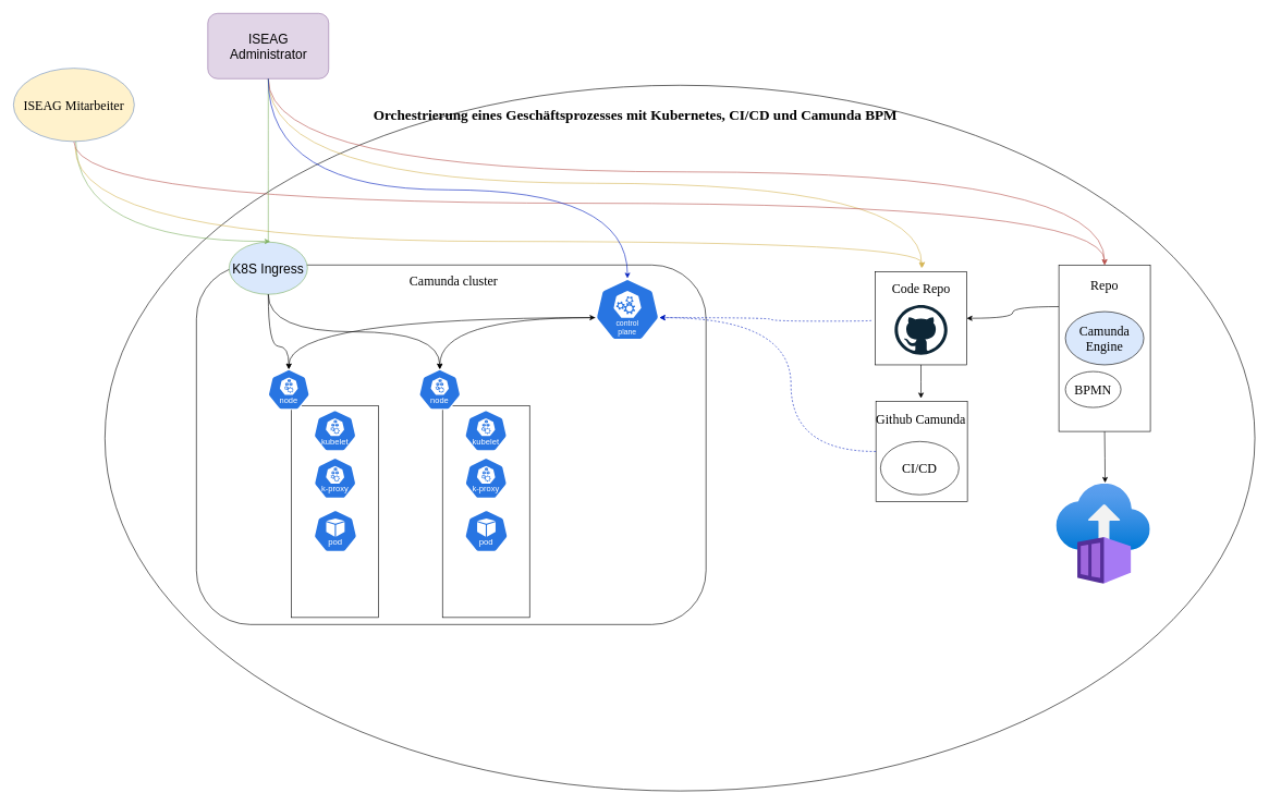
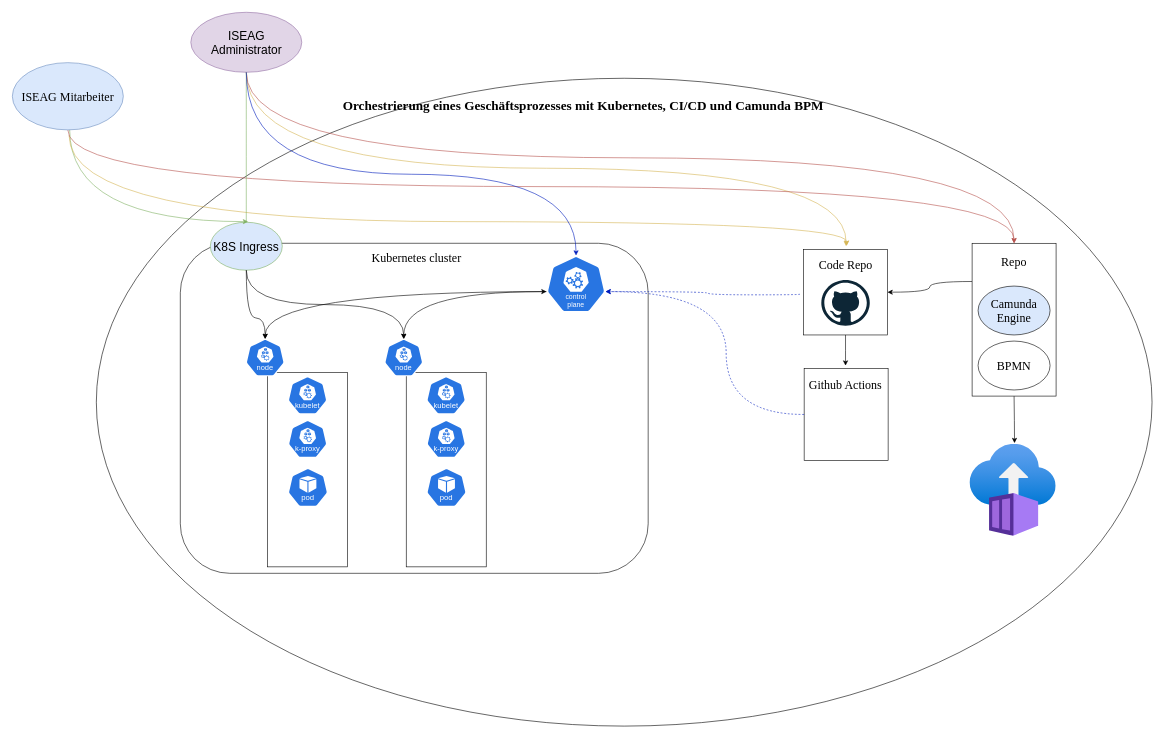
  <mxCell id="0" />
  <mxCell id="1" parent="0" />
  <mxCell id="2" value="" style="group;fontFamily=Comic Sans MS;" vertex="1" connectable="0" parent="1"><mxGeometry x="160" y="130" width="1760" height="1080" as="geometry" /></mxCell>
  <mxCell id="3" value="" style="ellipse;whiteSpace=wrap;html=1;movable=1;resizable=1;rotatable=1;deletable=1;editable=1;locked=0;connectable=1;fontFamily=Comic Sans MS;" vertex="1" parent="2"><mxGeometry width="1760" height="1080.0" as="geometry" /></mxCell>
  <mxCell id="4" value="&lt;font style=&quot;font-size: 22px;&quot;&gt;&lt;b&gt;&lt;br&gt;&lt;/b&gt;&lt;/font&gt;&lt;div style=&quot;line-height: 19px; white-space: pre; font-size: 22px;&quot;&gt;&lt;div&gt;&lt;font style=&quot;font-size: 22px;&quot;&gt;&lt;b&gt;Orchestrierung eines Geschäftsprozesses mit Kubernetes, CI/CD und Camunda BPM&lt;/b&gt;&lt;/font&gt;&lt;/div&gt;&lt;/div&gt;&lt;font style=&quot;font-size: 22px;&quot;&gt;&lt;br&gt;&lt;/font&gt;" style="text;html=1;align=center;verticalAlign=middle;whiteSpace=wrap;rounded=0;movable=1;resizable=1;rotatable=1;deletable=1;editable=1;locked=0;connectable=1;fontFamily=Comic Sans MS;" vertex="1" parent="2"><mxGeometry x="782" y="29.226" width="60" height="30.566" as="geometry" /></mxCell>
  <mxCell id="5" value="" style="group;fontFamily=Comic Sans MS;" vertex="1" connectable="0" parent="2"><mxGeometry x="140" y="244.528" width="780" height="580.755" as="geometry" /></mxCell>
  <mxCell id="6" value="" style="rounded=1;whiteSpace=wrap;html=1;movable=1;resizable=1;rotatable=1;deletable=1;editable=1;locked=0;connectable=1;fontFamily=Comic Sans MS;" vertex="1" parent="5"><mxGeometry y="30.566" width="780.0" height="550.189" as="geometry" /></mxCell>
  <mxCell id="7" value="" style="aspect=fixed;sketch=0;html=1;dashed=0;whitespace=wrap;verticalLabelPosition=bottom;verticalAlign=top;fillColor=#2875E2;strokeColor=#ffffff;points=[[0.005,0.63,0],[0.1,0.2,0],[0.9,0.2,0],[0.5,0,0],[0.995,0.63,0],[0.72,0.99,0],[0.5,1,0],[0.28,0.99,0]];shape=mxgraph.kubernetes.icon2;kubernetesLabel=1;prIcon=control_plane;fontFamily=Comic Sans MS;" vertex="1" parent="5"><mxGeometry x="610" y="50.943" width="99.47" height="95.491" as="geometry" /></mxCell>
- <mxCell id="8" value="&lt;font style=&quot;font-size: 20px;&quot;&gt;Camunda cluster&lt;/font&gt;&lt;div style=&quot;font-size: 20px;&quot;&gt;&lt;br&gt;&lt;/div&gt;" style="text;html=1;align=center;verticalAlign=middle;whiteSpace=wrap;rounded=0;strokeWidth=5;movable=1;resizable=1;rotatable=1;deletable=1;editable=1;locked=0;connectable=1;fontFamily=Comic Sans MS;" vertex="1" parent="5"><mxGeometry x="299.0" y="50.943" width="190" height="30.566" as="geometry" /></mxCell>
+ <mxCell id="8" value="&lt;font style=&quot;font-size: 20px;&quot;&gt;Kubernetes cluster&lt;/font&gt;&lt;div style=&quot;font-size: 20px;&quot;&gt;&lt;br&gt;&lt;/div&gt;" style="text;html=1;align=center;verticalAlign=middle;whiteSpace=wrap;rounded=0;strokeWidth=5;movable=1;resizable=1;rotatable=1;deletable=1;editable=1;locked=0;connectable=1;fontFamily=Comic Sans MS;" vertex="1" parent="5"><mxGeometry x="299.0" y="50.943" width="190" height="30.566" as="geometry" /></mxCell>
  <mxCell id="9" value="" style="group;fontFamily=Comic Sans MS;" vertex="1" connectable="0" parent="5"><mxGeometry x="340" y="190" width="190" height="380" as="geometry" /></mxCell>
  <mxCell id="10" value="" style="rounded=0;whiteSpace=wrap;html=1;fontFamily=Comic Sans MS;" vertex="1" parent="9"><mxGeometry x="36.64" y="55.88" width="133.36" height="324.12" as="geometry" /></mxCell>
  <mxCell id="11" value="" style="aspect=fixed;sketch=0;html=1;dashed=0;whitespace=wrap;verticalLabelPosition=bottom;verticalAlign=top;fillColor=#2875E2;strokeColor=#ffffff;points=[[0.005,0.63,0],[0.1,0.2,0],[0.9,0.2,0],[0.5,0,0],[0.995,0.63,0],[0.72,0.99,0],[0.5,1,0],[0.28,0.99,0]];shape=mxgraph.kubernetes.icon2;kubernetesLabel=1;prIcon=kubelet;fontFamily=Comic Sans MS;" vertex="1" parent="9"><mxGeometry x="70.133" y="62.396" width="65.997" height="63.351" as="geometry" /></mxCell>
  <mxCell id="12" value="" style="aspect=fixed;sketch=0;html=1;dashed=0;whitespace=wrap;verticalLabelPosition=bottom;verticalAlign=top;fillColor=#2875E2;strokeColor=#ffffff;points=[[0.005,0.63,0],[0.1,0.2,0],[0.9,0.2,0],[0.5,0,0],[0.995,0.63,0],[0.72,0.99,0],[0.5,1,0],[0.28,0.99,0]];shape=mxgraph.kubernetes.icon2;kubernetesLabel=1;prIcon=k_proxy;fontFamily=Comic Sans MS;" vertex="1" parent="9"><mxGeometry x="70.514" y="135.469" width="65.619" height="63" as="geometry" /></mxCell>
  <mxCell id="13" value="" style="aspect=fixed;sketch=0;html=1;dashed=0;whitespace=wrap;verticalLabelPosition=bottom;verticalAlign=top;fillColor=#2875E2;strokeColor=#ffffff;points=[[0.005,0.63,0],[0.1,0.2,0],[0.9,0.2,0],[0.5,0,0],[0.995,0.63,0],[0.72,0.99,0],[0.5,1,0],[0.28,0.99,0]];shape=mxgraph.kubernetes.icon2;kubernetesLabel=1;prIcon=node;fontFamily=Comic Sans MS;" vertex="1" parent="9"><mxGeometry width="64.989" height="62.392" as="geometry" /></mxCell>
  <mxCell id="14" value="" style="aspect=fixed;sketch=0;html=1;dashed=0;whitespace=wrap;verticalLabelPosition=bottom;verticalAlign=top;fillColor=#2875E2;strokeColor=#ffffff;points=[[0.005,0.63,0],[0.1,0.2,0],[0.9,0.2,0],[0.5,0,0],[0.995,0.63,0],[0.72,0.99,0],[0.5,1,0],[0.28,0.99,0]];shape=mxgraph.kubernetes.icon2;kubernetesLabel=1;prIcon=pod;fontFamily=Comic Sans MS;" vertex="1" parent="9"><mxGeometry x="70.14" y="215.47" width="67.24" height="64.53" as="geometry" /></mxCell>
  <mxCell id="15" value="" style="shape=image;html=1;verticalAlign=top;verticalLabelPosition=bottom;labelBackgroundColor=#ffffff;imageAspect=0;aspect=fixed;image=https://cdn1.iconfinder.com/data/icons/unicons-line-vol-3/24/docker-128.png;fontFamily=Comic Sans MS;" vertex="1" parent="9"><mxGeometry x="72.01" y="294.878" width="72" height="72" as="geometry" /></mxCell>
  <mxCell id="16" style="edgeStyle=orthogonalEdgeStyle;rounded=0;orthogonalLoop=1;jettySize=auto;html=1;exitX=0.5;exitY=0;exitDx=0;exitDy=0;exitPerimeter=0;entryX=0.005;entryY=0.63;entryDx=0;entryDy=0;entryPerimeter=0;curved=1;startArrow=classic;startFill=1;fontFamily=Comic Sans MS;" edge="1" parent="5" source="13" target="7"><mxGeometry relative="1" as="geometry" /></mxCell>
  <mxCell id="17" value="&lt;font style=&quot;font-size: 20px;&quot;&gt;K8S Ingress&lt;/font&gt;" style="ellipse;whiteSpace=wrap;html=1;fillColor=#dae8fc;strokeColor=#82b366;" vertex="1" parent="5"><mxGeometry x="50" y="-4.528" width="120" height="80" as="geometry" /></mxCell>
  <mxCell id="18" style="edgeStyle=orthogonalEdgeStyle;rounded=0;orthogonalLoop=1;jettySize=auto;html=1;exitX=0.5;exitY=1;exitDx=0;exitDy=0;entryX=0.5;entryY=0;entryDx=0;entryDy=0;entryPerimeter=0;curved=1;" edge="1" parent="5" source="17" target="13"><mxGeometry relative="1" as="geometry" /></mxCell>
  <mxCell id="19" value="" style="group;fontFamily=Comic Sans MS;" vertex="1" connectable="0" parent="5"><mxGeometry x="109" y="190.0" width="190" height="380" as="geometry" /></mxCell>
  <mxCell id="20" value="" style="rounded=0;whiteSpace=wrap;html=1;fontFamily=Comic Sans MS;" vertex="1" parent="19"><mxGeometry x="36.64" y="55.88" width="133.36" height="324.12" as="geometry" /></mxCell>
  <mxCell id="21" value="" style="aspect=fixed;sketch=0;html=1;dashed=0;whitespace=wrap;verticalLabelPosition=bottom;verticalAlign=top;fillColor=#2875E2;strokeColor=#ffffff;points=[[0.005,0.63,0],[0.1,0.2,0],[0.9,0.2,0],[0.5,0,0],[0.995,0.63,0],[0.72,0.99,0],[0.5,1,0],[0.28,0.99,0]];shape=mxgraph.kubernetes.icon2;kubernetesLabel=1;prIcon=kubelet;fontFamily=Comic Sans MS;" vertex="1" parent="19"><mxGeometry x="70.133" y="62.396" width="65.997" height="63.351" as="geometry" /></mxCell>
  <mxCell id="22" value="" style="aspect=fixed;sketch=0;html=1;dashed=0;whitespace=wrap;verticalLabelPosition=bottom;verticalAlign=top;fillColor=#2875E2;strokeColor=#ffffff;points=[[0.005,0.63,0],[0.1,0.2,0],[0.9,0.2,0],[0.5,0,0],[0.995,0.63,0],[0.72,0.99,0],[0.5,1,0],[0.28,0.99,0]];shape=mxgraph.kubernetes.icon2;kubernetesLabel=1;prIcon=k_proxy;fontFamily=Comic Sans MS;" vertex="1" parent="19"><mxGeometry x="70.514" y="135.469" width="65.619" height="63" as="geometry" /></mxCell>
  <mxCell id="23" value="" style="aspect=fixed;sketch=0;html=1;dashed=0;whitespace=wrap;verticalLabelPosition=bottom;verticalAlign=top;fillColor=#2875E2;strokeColor=#ffffff;points=[[0.005,0.63,0],[0.1,0.2,0],[0.9,0.2,0],[0.5,0,0],[0.995,0.63,0],[0.72,0.99,0],[0.5,1,0],[0.28,0.99,0]];shape=mxgraph.kubernetes.icon2;kubernetesLabel=1;prIcon=node;fontFamily=Comic Sans MS;" vertex="1" parent="19"><mxGeometry width="64.989" height="62.392" as="geometry" /></mxCell>
  <mxCell id="24" value="" style="aspect=fixed;sketch=0;html=1;dashed=0;whitespace=wrap;verticalLabelPosition=bottom;verticalAlign=top;fillColor=#2875E2;strokeColor=#ffffff;points=[[0.005,0.63,0],[0.1,0.2,0],[0.9,0.2,0],[0.5,0,0],[0.995,0.63,0],[0.72,0.99,0],[0.5,1,0],[0.28,0.99,0]];shape=mxgraph.kubernetes.icon2;kubernetesLabel=1;prIcon=pod;fontFamily=Comic Sans MS;" vertex="1" parent="19"><mxGeometry x="70.14" y="215.47" width="67.24" height="64.53" as="geometry" /></mxCell>
  <mxCell id="25" value="" style="shape=image;html=1;verticalAlign=top;verticalLabelPosition=bottom;labelBackgroundColor=#ffffff;imageAspect=0;aspect=fixed;image=https://cdn1.iconfinder.com/data/icons/unicons-line-vol-3/24/docker-128.png;fontFamily=Comic Sans MS;" vertex="1" parent="19"><mxGeometry x="72.01" y="294.878" width="72" height="72" as="geometry" /></mxCell>
  <mxCell id="26" style="edgeStyle=orthogonalEdgeStyle;rounded=0;orthogonalLoop=1;jettySize=auto;html=1;exitX=0.005;exitY=0.63;exitDx=0;exitDy=0;exitPerimeter=0;entryX=0.5;entryY=0;entryDx=0;entryDy=0;entryPerimeter=0;curved=1;" edge="1" parent="5" source="7" target="23"><mxGeometry relative="1" as="geometry" /></mxCell>
  <mxCell id="27" style="edgeStyle=orthogonalEdgeStyle;rounded=0;orthogonalLoop=1;jettySize=auto;html=1;exitX=0.5;exitY=1;exitDx=0;exitDy=0;entryX=0.5;entryY=0;entryDx=0;entryDy=0;entryPerimeter=0;curved=1;" edge="1" parent="5" source="17" target="23"><mxGeometry relative="1" as="geometry"><Array as="points"><mxPoint x="110" y="155" /><mxPoint x="142" y="155" /></Array></mxGeometry></mxCell>
  <mxCell id="28" style="edgeStyle=orthogonalEdgeStyle;rounded=0;orthogonalLoop=1;jettySize=auto;html=1;exitX=0;exitY=0.25;exitDx=0;exitDy=0;entryX=1;entryY=0.5;entryDx=0;entryDy=0;curved=1;fontFamily=Comic Sans MS;" edge="1" parent="2" source="38" target="34"><mxGeometry relative="1" as="geometry" /></mxCell>
  <mxCell id="29" value="" style="group;fontFamily=Comic Sans MS;" vertex="1" connectable="0" parent="2"><mxGeometry x="1174" y="473.868" width="150" height="163.019" as="geometry" /></mxCell>
  <mxCell id="30" value="&lt;div&gt;&lt;br&gt;&lt;/div&gt;" style="rounded=0;whiteSpace=wrap;html=1;fontFamily=Comic Sans MS;" vertex="1" parent="29"><mxGeometry x="6" y="10.189" width="140" height="152.83" as="geometry" /></mxCell>
- <mxCell id="31" value="&lt;font style=&quot;font-size: 20px;&quot;&gt;CI/CD&lt;/font&gt;" style="ellipse;whiteSpace=wrap;html=1;fontFamily=Comic Sans MS;" vertex="1" parent="29"><mxGeometry x="13" y="71.321" width="120" height="81.509" as="geometry" /></mxCell>
- <mxCell id="32" value="&lt;font style=&quot;font-size: 20px;&quot;&gt;Github Camunda&lt;/font&gt;" style="text;html=1;align=center;verticalAlign=middle;whiteSpace=wrap;rounded=0;fontFamily=Comic Sans MS;" vertex="1" parent="29"><mxGeometry width="150" height="71.321" as="geometry" /></mxCell>
+ <mxCell id="32" value="&lt;font style=&quot;font-size: 20px;&quot;&gt;Github Actions&lt;/font&gt;" style="text;html=1;align=center;verticalAlign=middle;whiteSpace=wrap;rounded=0;fontFamily=Comic Sans MS;" vertex="1" parent="29"><mxGeometry width="150" height="71.321" as="geometry" /></mxCell>
  <mxCell id="33" value="" style="group;fontFamily=Comic Sans MS;" vertex="1" connectable="0" parent="2"><mxGeometry x="1179" y="285.28" width="140" height="142.64" as="geometry" /></mxCell>
  <mxCell id="34" value="&lt;div&gt;&lt;br&gt;&lt;/div&gt;" style="rounded=0;whiteSpace=wrap;html=1;fontFamily=Comic Sans MS;" vertex="1" parent="33"><mxGeometry width="140" height="142.64" as="geometry" /></mxCell>
  <mxCell id="35" value="" style="dashed=0;outlineConnect=0;html=1;align=center;labelPosition=center;verticalLabelPosition=bottom;verticalAlign=top;shape=mxgraph.weblogos.github;fontFamily=Comic Sans MS;" vertex="1" parent="33"><mxGeometry x="29.615" y="50.943" width="80.769" height="76.414" as="geometry" /></mxCell>
  <mxCell id="36" value="&lt;font style=&quot;font-size: 20px;&quot;&gt;Code Repo&lt;/font&gt;" style="text;html=1;align=center;verticalAlign=middle;whiteSpace=wrap;rounded=0;fontFamily=Comic Sans MS;" vertex="1" parent="33"><mxGeometry x="8.615" y="10.189" width="122.769" height="30.566" as="geometry" /></mxCell>
  <mxCell id="37" value="" style="group;fontFamily=Comic Sans MS;" vertex="1" connectable="0" parent="2"><mxGeometry x="1460" y="275.094" width="140" height="254.717" as="geometry" /></mxCell>
  <mxCell id="38" value="" style="rounded=0;whiteSpace=wrap;html=1;fontFamily=Comic Sans MS;" vertex="1" parent="37"><mxGeometry width="140" height="254.717" as="geometry" /></mxCell>
  <mxCell id="39" value="&lt;font style=&quot;font-size: 20px;&quot;&gt;Repo&lt;/font&gt;" style="text;html=1;align=center;verticalAlign=middle;whiteSpace=wrap;rounded=0;fontFamily=Comic Sans MS;" vertex="1" parent="37"><mxGeometry x="40" y="12.129" width="60" height="36.388" as="geometry" /></mxCell>
  <mxCell id="40" value="&lt;font style=&quot;font-size: 20px;&quot;&gt;Camunda Engine&lt;/font&gt;" style="ellipse;whiteSpace=wrap;html=1;fontFamily=Comic Sans MS;fillColor=#dae8fc;" vertex="1" parent="37"><mxGeometry x="10" y="71.321" width="120" height="81.509" as="geometry" /></mxCell>
- <mxCell id="41" value="&lt;font style=&quot;font-size: 20px;&quot;&gt;BPMN&lt;/font&gt;" style="ellipse;whiteSpace=wrap;html=1;fontFamily=Comic Sans MS;" vertex="1" parent="37"><mxGeometry x="10" y="163.019" width="85" height="55" as="geometry" /></mxCell>
+ <mxCell id="41" value="&lt;font style=&quot;font-size: 20px;&quot;&gt;BPMN&lt;/font&gt;" style="ellipse;whiteSpace=wrap;html=1;fontFamily=Comic Sans MS;" vertex="1" parent="37"><mxGeometry x="10" y="163.019" width="120" height="81.509" as="geometry" /></mxCell>
  <mxCell id="42" style="edgeStyle=orthogonalEdgeStyle;rounded=0;orthogonalLoop=1;jettySize=auto;html=1;entryX=0.995;entryY=0.63;entryDx=0;entryDy=0;entryPerimeter=0;curved=1;dashed=1;fontFamily=Comic Sans MS;fillColor=#0050ef;strokeColor=#001DBC;" edge="1" parent="2" target="7"><mxGeometry relative="1" as="geometry"><mxPoint x="1173" y="360" as="sourcePoint" /><Array as="points"><mxPoint x="1020" y="361" /><mxPoint x="1020" y="356" /></Array></mxGeometry></mxCell>
  <mxCell id="43" value="" style="image;aspect=fixed;html=1;points=[];align=center;fontSize=12;image=img/lib/azure2/compute/Container_Instances.svg;" vertex="1" parent="2"><mxGeometry x="1456" y="610" width="144" height="153" as="geometry" /></mxCell>
  <mxCell id="44" style="edgeStyle=orthogonalEdgeStyle;rounded=0;orthogonalLoop=1;jettySize=auto;html=1;entryX=0.519;entryY=-0.012;entryDx=0;entryDy=0;entryPerimeter=0;" edge="1" parent="2" target="43"><mxGeometry relative="1" as="geometry"><mxPoint x="1530" y="530" as="sourcePoint" /></mxGeometry></mxCell>
  <mxCell id="45" style="edgeStyle=orthogonalEdgeStyle;rounded=0;orthogonalLoop=1;jettySize=auto;html=1;exitX=0.5;exitY=1;exitDx=0;exitDy=0;" edge="1" parent="2" source="34"><mxGeometry relative="1" as="geometry"><mxPoint x="1249" y="479" as="targetPoint" /></mxGeometry></mxCell>
  <mxCell id="46" style="edgeStyle=orthogonalEdgeStyle;rounded=0;orthogonalLoop=1;jettySize=auto;html=1;exitX=0;exitY=0.5;exitDx=0;exitDy=0;entryX=0.995;entryY=0.63;entryDx=0;entryDy=0;entryPerimeter=0;curved=1;dashed=1;fillColor=#0050ef;strokeColor=#001DBC;" edge="1" parent="2" source="30" target="7"><mxGeometry relative="1" as="geometry"><Array as="points"><mxPoint x="1050" y="561" /><mxPoint x="1050" y="356" /></Array></mxGeometry></mxCell>
  <mxCell id="47" style="edgeStyle=orthogonalEdgeStyle;rounded=0;orthogonalLoop=1;jettySize=auto;html=1;exitX=0.5;exitY=1;exitDx=0;exitDy=0;curved=1;fillColor=#fff2cc;strokeColor=#d6b656;" edge="1" parent="2" source="53"><mxGeometry relative="1" as="geometry"><mxPoint x="1250" y="280" as="targetPoint" /><Array as="points"><mxPoint x="250" y="150" /><mxPoint x="1251" y="150" /><mxPoint x="1251" y="280" /></Array></mxGeometry></mxCell>
  <mxCell id="48" style="edgeStyle=orthogonalEdgeStyle;rounded=0;orthogonalLoop=1;jettySize=auto;html=1;exitX=0.5;exitY=1;exitDx=0;exitDy=0;entryX=0.5;entryY=0;entryDx=0;entryDy=0;curved=1;fillColor=#d5e8d4;strokeColor=#82b366;" edge="1" parent="1"><mxGeometry relative="1" as="geometry"><mxPoint x="115.5" y="215.033" as="sourcePoint" /><mxPoint x="413" y="369" as="targetPoint" /><Array as="points"><mxPoint x="116" y="369" /></Array></mxGeometry></mxCell>
  <mxCell id="49" style="edgeStyle=orthogonalEdgeStyle;rounded=0;orthogonalLoop=1;jettySize=auto;html=1;exitX=0.5;exitY=1;exitDx=0;exitDy=0;curved=1;fillColor=#fff2cc;strokeColor=#d6b656;" edge="1" parent="1"><mxGeometry relative="1" as="geometry"><mxPoint x="114.5" y="225.033" as="sourcePoint" /><mxPoint x="1411" y="409" as="targetPoint" /><Array as="points"><mxPoint x="115" y="369" /><mxPoint x="1411" y="369" /></Array></mxGeometry></mxCell>
  <mxCell id="50" style="edgeStyle=orthogonalEdgeStyle;rounded=0;orthogonalLoop=1;jettySize=auto;html=1;exitX=0.5;exitY=1;exitDx=0;exitDy=0;entryX=0.5;entryY=0;entryDx=0;entryDy=0;curved=1;fillColor=#f8cecc;strokeColor=#b85450;" edge="1" parent="1" source="51" target="38"><mxGeometry relative="1" as="geometry" /></mxCell>
- <mxCell id="51" value="&lt;font style=&quot;font-size: 20px;&quot;&gt;ISEAG Mitarbeiter&lt;/font&gt;" style="ellipse;whiteSpace=wrap;html=1;fontFamily=Comic Sans MS;fillColor=#fff2cc;strokeColor=#6c8ebf;" vertex="1" parent="1"><mxGeometry x="20" y="103.957" width="185" height="112.075" as="geometry" /></mxCell>
+ <mxCell id="51" value="&lt;font style=&quot;font-size: 20px;&quot;&gt;ISEAG Mitarbeiter&lt;/font&gt;" style="ellipse;whiteSpace=wrap;html=1;fontFamily=Comic Sans MS;fillColor=#dae8fc;strokeColor=#6c8ebf;" vertex="1" parent="1"><mxGeometry x="20" y="103.957" width="185" height="112.075" as="geometry" /></mxCell>
  <mxCell id="52" style="edgeStyle=orthogonalEdgeStyle;rounded=0;orthogonalLoop=1;jettySize=auto;html=1;exitX=0.5;exitY=1;exitDx=0;exitDy=0;entryX=0.5;entryY=0;entryDx=0;entryDy=0;curved=1;fillColor=#f8cecc;strokeColor=#b85450;" edge="1" parent="1" source="53" target="38"><mxGeometry relative="1" as="geometry" /></mxCell>
- <mxCell id="53" value="&lt;font style=&quot;font-size: 20px;&quot;&gt;ISEAG Administrator&lt;/font&gt;" style="whiteSpace=wrap;html=1;fillColor=#e1d5e7;strokeColor=#9673a6;rounded=1;" vertex="1" parent="1"><mxGeometry x="317.5" y="20" width="185" height="100" as="geometry" /></mxCell>
+ <mxCell id="53" value="&lt;font style=&quot;font-size: 20px;&quot;&gt;ISEAG Administrator&lt;/font&gt;" style="ellipse;whiteSpace=wrap;html=1;fillColor=#e1d5e7;strokeColor=#9673a6;" vertex="1" parent="1"><mxGeometry x="317.5" y="20" width="185" height="100" as="geometry" /></mxCell>
  <mxCell id="54" style="edgeStyle=orthogonalEdgeStyle;rounded=0;orthogonalLoop=1;jettySize=auto;html=1;exitX=0.5;exitY=1;exitDx=0;exitDy=0;entryX=0.5;entryY=0;entryDx=0;entryDy=0;curved=1;fillColor=#d5e8d4;strokeColor=#82b366;endArrow=none;" edge="1" parent="1" source="53" target="17"><mxGeometry relative="1" as="geometry" /></mxCell>
  <mxCell id="55" style="edgeStyle=orthogonalEdgeStyle;rounded=0;orthogonalLoop=1;jettySize=auto;html=1;exitX=0.5;exitY=1;exitDx=0;exitDy=0;entryX=0.5;entryY=0;entryDx=0;entryDy=0;entryPerimeter=0;curved=1;fillColor=#0050ef;strokeColor=#001DBC;" edge="1" parent="1" source="53" target="7"><mxGeometry relative="1" as="geometry"><Array as="points"><mxPoint x="410" y="290" /><mxPoint x="960" y="290" /></Array></mxGeometry></mxCell>
